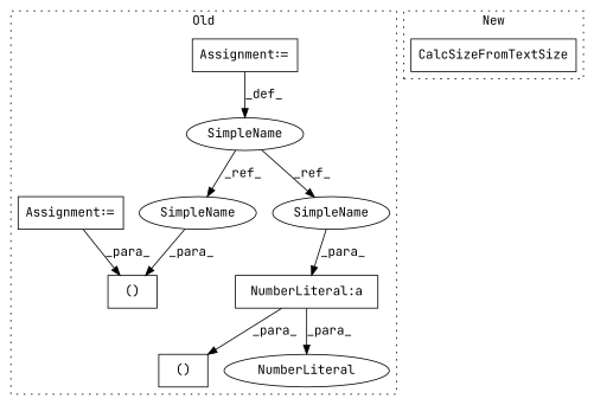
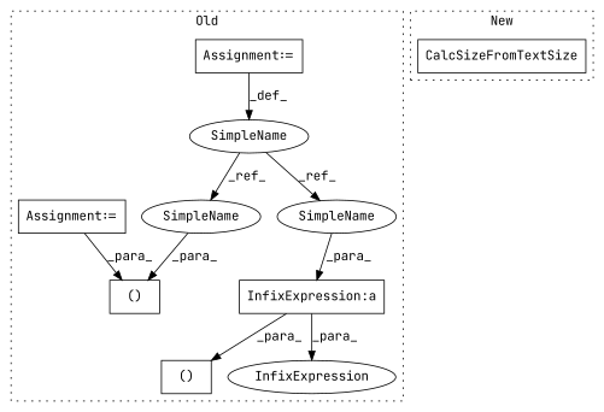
  digraph {
    fontname="JetBrains Mono"
    node [a=42 fontname="JetBrains Mono" l=1 s=1346 shape=box]
    edge [fontname="JetBrains Mono"]
    n1 [a=106 l=29 label="()" s=2273]
-   n2 [a=27 l=3 label="NumberLiteral:a" s=2276]
-   n3 [a=34 label=NumberLiteral s=2275 shape=ellipse]
+   n2 [a=27 l=3 label="InfixExpression:a" s=2276]
+   n3 [a=34 label=InfixExpression s=2275 shape=ellipse]
    n4 [label=SimpleName shape=ellipse]
    n5 [a=106 l=15 label="()" s=2182]
    n6 [a=7 label="Assignment:="]
    n7 [a=7 label="Assignment:=" s=1394]
    n8 [label=SimpleName s=2279 shape=ellipse]
    n9 [label=SimpleName s=2182 shape=ellipse]
    n10 [a=32 l=22 label=CalcSizeFromTextSize s=2038]
    subgraph cluster_1 {
      label=Old
      style=dotted
      n1
      n2
      n3
      n4
      n5
      n6
      n7
      n8
      n9
    }
    subgraph cluster_2 {
      label=New
      style=dotted
      n10
    }
    n2 -> n1 [label=_para_]
    n2 -> n3 [label=_para_]
    n4 -> n8 [label=_ref_]
    n4 -> n9 [label=_ref_]
    n6 -> n4 [label=_def_]
    n7 -> n5 [label=_para_]
    n8 -> n2 [label=_para_]
    n9 -> n5 [label=_para_]
  }
